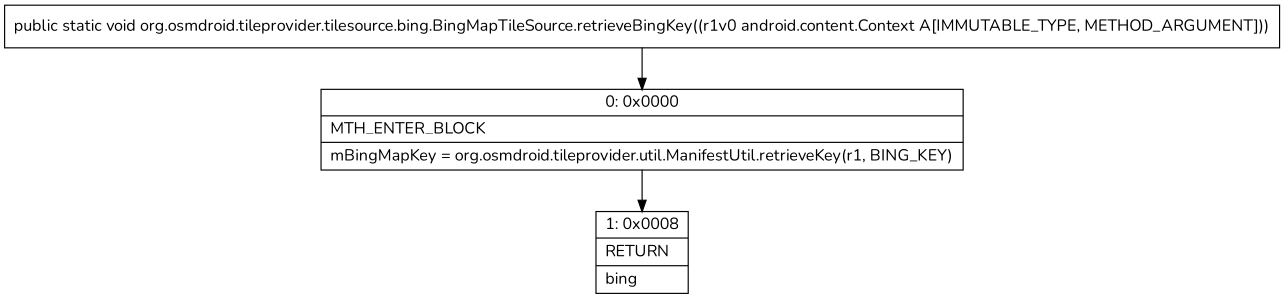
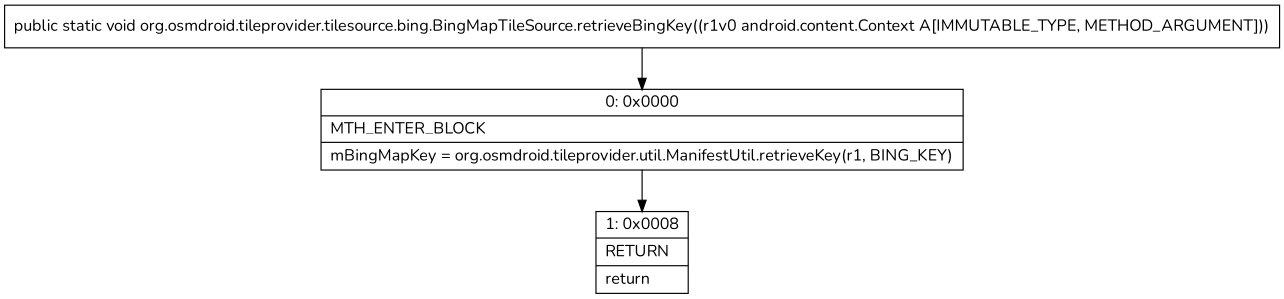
  digraph {
    fontname=Nunito
    node [shape=record fontname=Nunito]
    edge [fontname=Nunito]
    n1 [label="{0\:\ 0x0000|MTH_ENTER_BLOCK\l|mBingMapKey = org.osmdroid.tileprovider.util.ManifestUtil.retrieveKey(r1, BING_KEY)\l}"]
-   n2 [label="{1\:\ 0x0008|RETURN\l|bing\l}"]
+   n2 [label="{1\:\ 0x0008|RETURN\l|return\l}"]
    n3 [label="{public static void org.osmdroid.tileprovider.tilesource.bing.BingMapTileSource.retrieveBingKey((r1v0 android.content.Context A[IMMUTABLE_TYPE, METHOD_ARGUMENT])) }"]
    n1 -> n2
    n3 -> n1
  }
